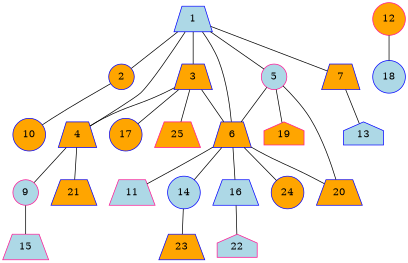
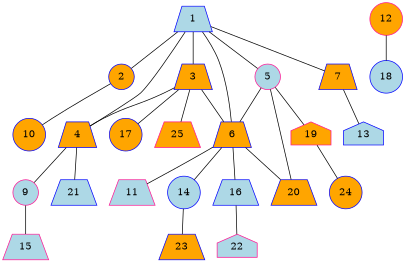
  graph {
    node [color=blue fillcolor=orange shape=trapezium style=filled]
    edge [weight=1.0]
    1 [fillcolor=lightblue]
    2 [shape=circle]
    3
    4
    5 [color=deeppink fillcolor=lightblue shape=circle]
    6
    7
    10 [shape=circle]
    17 [shape=circle]
    25 [color=deeppink]
    9 [color=deeppink fillcolor=lightblue shape=circle]
-   21
+   21 [fillcolor=lightblue]
    19 [color=deeppink shape=house]
    20
    11 [color=deeppink fillcolor=lightblue]
    14 [fillcolor=lightblue shape=circle]
    16 [fillcolor=lightblue]
    24 [shape=circle]
    13 [fillcolor=lightblue shape=house]
    15 [color=deeppink fillcolor=lightblue]
    23
    22 [color=deeppink fillcolor=lightblue shape=house]
    12 [color=deeppink shape=circle]
    18 [fillcolor=lightblue shape=circle]
    1 -- 2 [weight=6.0]
    1 -- 3 [weight=2.0]
    1 -- 4
    1 -- 5 [weight=3.0]
    1 -- 6 [weight=2.0]
    1 -- 7
    2 -- 10
    3 -- 4
    3 -- 6
    3 -- 17
    3 -- 25
    4 -- 9
    4 -- 21
    5 -- 6
    5 -- 19 [weight=3.0]
    5 -- 20
    6 -- 20
    6 -- 11
    6 -- 14
    6 -- 16
-   6 -- 24
+   19 -- 24
    7 -- 13
    9 -- 15 [weight=2.0]
    14 -- 23
    16 -- 22
    12 -- 18
  }
